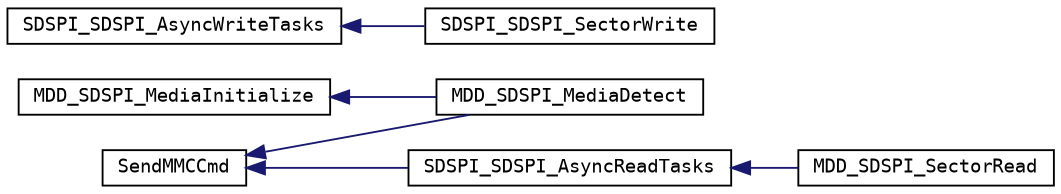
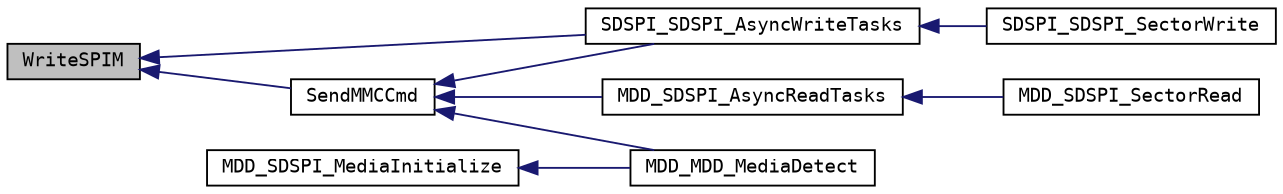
  digraph {
    fontname="DejaVu Sans Mono"
    rankdir=LR
    node [color=black fillcolor=white fontname="DejaVu Sans Mono" fontsize=10 shape=record style=filled]
    edge [color=midnightblue dir=back fontname="DejaVu Sans Mono" fontsize=10 labelfontname=Helvetica labelfontsize=10 style=solid]
+   n1 [fillcolor=grey75 fontcolor=black height=0.2 label=WriteSPIM width=0.4]
    n2 [height=0.2 label=SendMMCCmd width=0.4]
    n3 [height=0.2 label=SDSPI_SDSPI_AsyncWriteTasks width=0.4]
-   n4 [height=0.2 label=MDD_SDSPI_MediaDetect width=0.4]
-   n5 [height=0.2 label=SDSPI_SDSPI_AsyncReadTasks width=0.4]
+   n4 [height=0.2 label=MDD_MDD_MediaDetect width=0.4]
+   n5 [height=0.2 label=MDD_SDSPI_AsyncReadTasks width=0.4]
    n6 [height=0.2 label=SDSPI_SDSPI_SectorWrite width=0.4]
    n7 [height=0.2 label=MDD_SDSPI_SectorRead width=0.4]
    n8 [height=0.2 label=MDD_SDSPI_MediaInitialize width=0.4]
+   n1 -> n2
+   n1 -> n3
+   n2 -> n3
    n2 -> n4
    n2 -> n5
    n3 -> n6
    n5 -> n7
    n8 -> n4
  }
